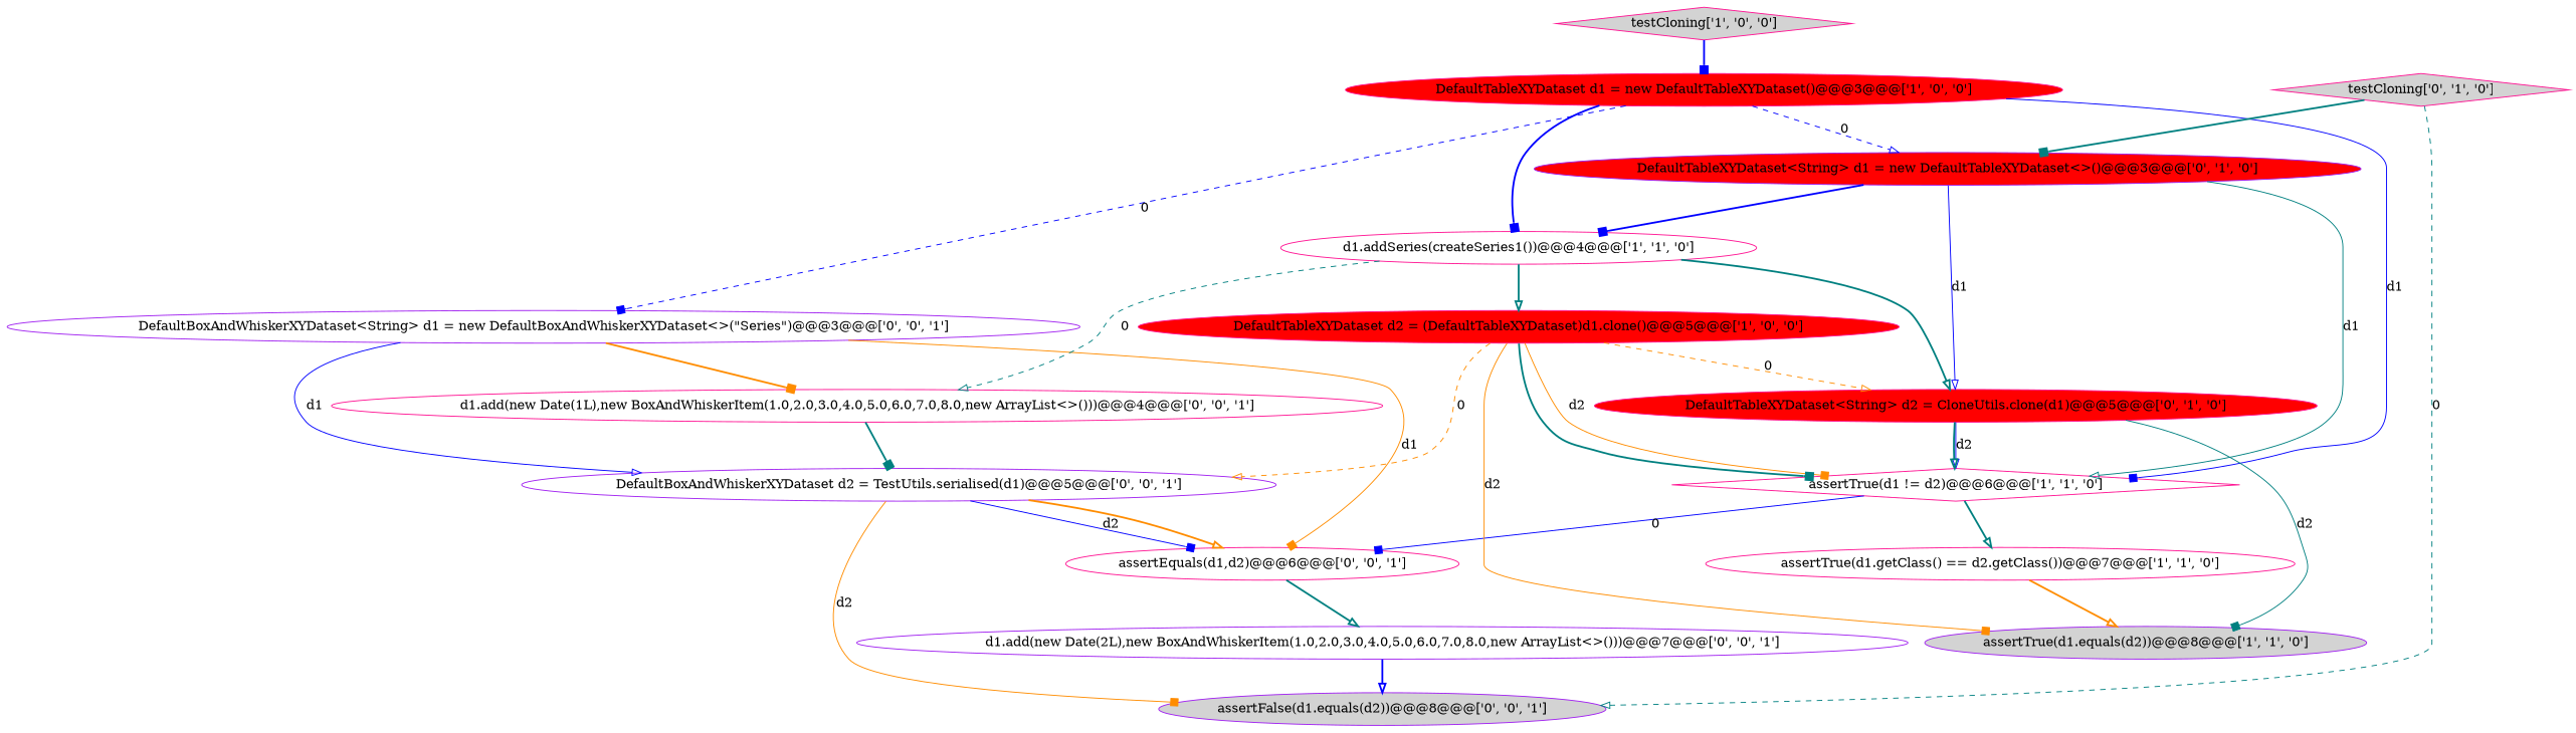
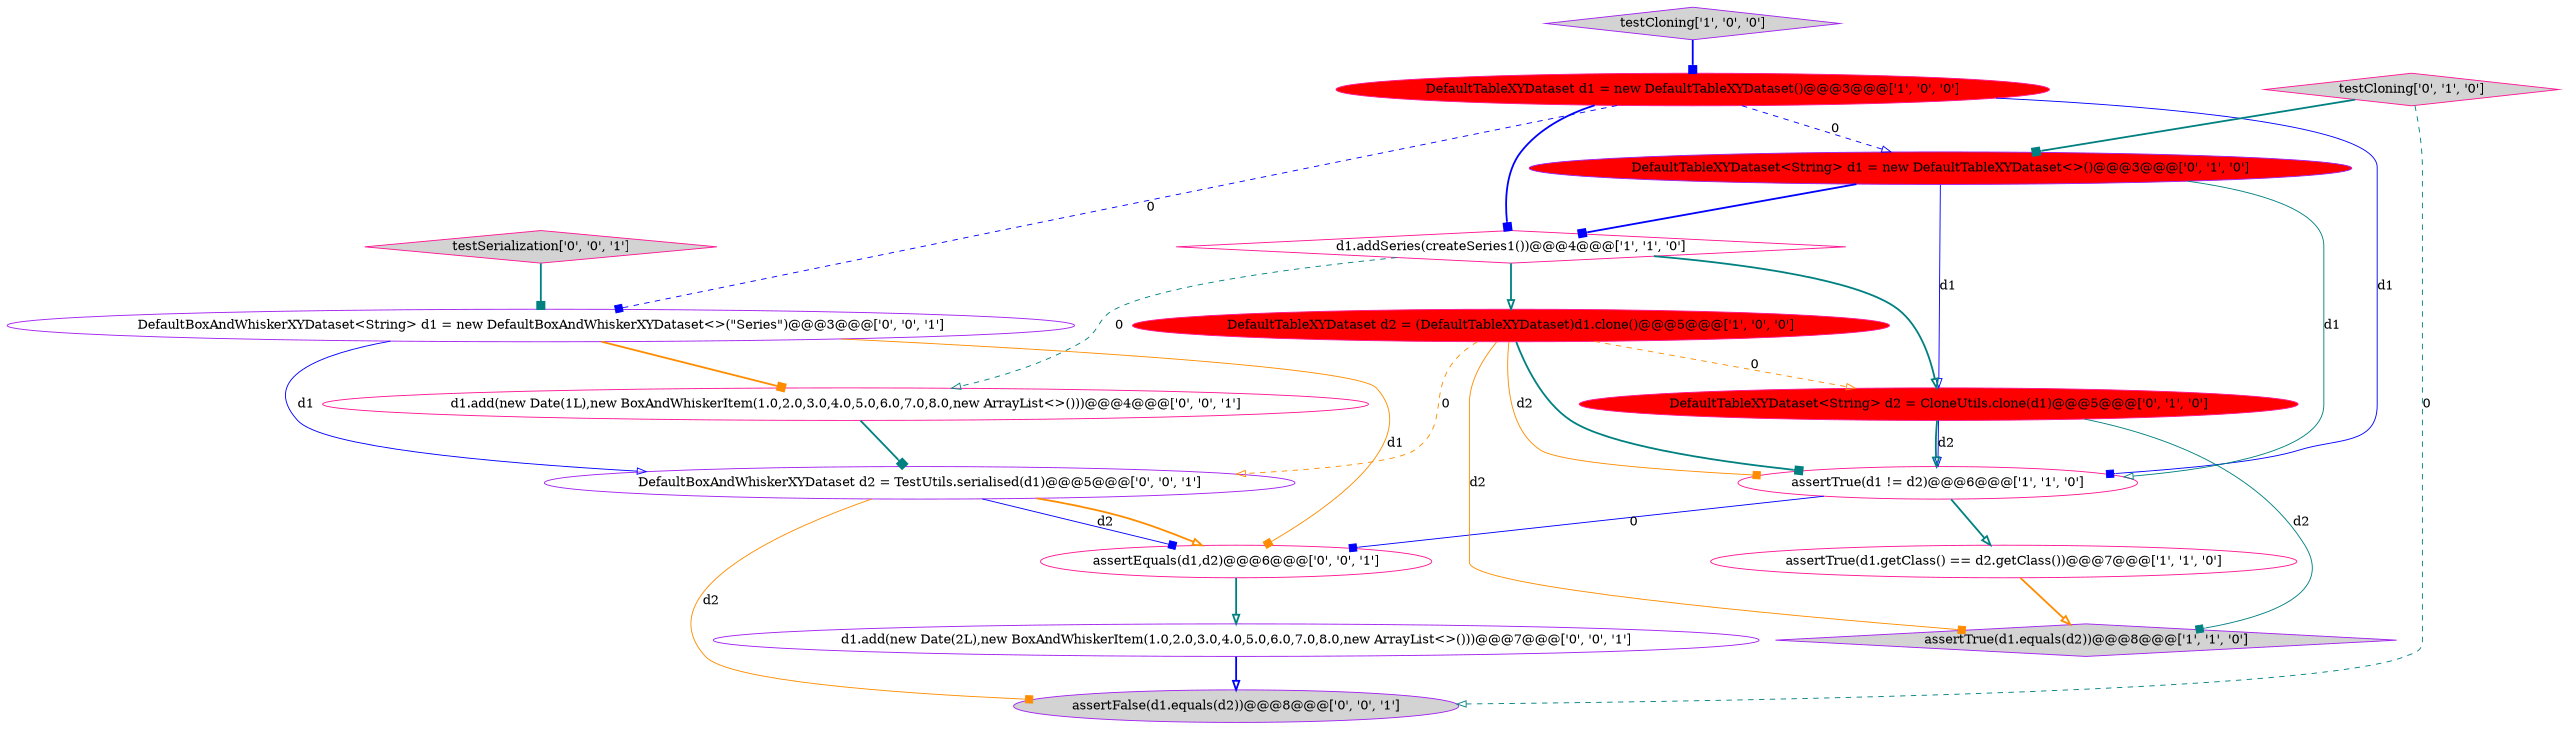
  digraph {
    node [color=deeppink fillcolor=white shape=ellipse style=filled]
    edge [arrowhead=onormal color=teal style=bold]
    n1 [fillcolor=red label="DefaultTableXYDataset d1 = new DefaultTableXYDataset()@@@3@@@['1', '0', '0']"]
    n2 [color=purple fillcolor=red label="DefaultTableXYDataset<String> d1 = new DefaultTableXYDataset<>()@@@3@@@['0', '1', '0']"]
    n3 [color=purple label="DefaultBoxAndWhiskerXYDataset<String> d1 = new DefaultBoxAndWhiskerXYDataset<>(\"Series\")@@@3@@@['0', '0', '1']"]
-   n4 [label="assertTrue(d1 != d2)@@@6@@@['1', '1', '0']" shape=diamond]
-   n5 [label="d1.addSeries(createSeries1())@@@4@@@['1', '1', '0']"]
+   n4 [label="assertTrue(d1 != d2)@@@6@@@['1', '1', '0']"]
+   n5 [label="d1.addSeries(createSeries1())@@@4@@@['1', '1', '0']" shape=diamond]
    n6 [fillcolor=red label="DefaultTableXYDataset<String> d2 = CloneUtils.clone(d1)@@@5@@@['0', '1', '0']"]
    n7 [color=purple label="DefaultBoxAndWhiskerXYDataset d2 = TestUtils.serialised(d1)@@@5@@@['0', '0', '1']"]
    n8 [label="assertEquals(d1,d2)@@@6@@@['0', '0', '1']"]
    n9 [label="d1.add(new Date(1L),new BoxAndWhiskerItem(1.0,2.0,3.0,4.0,5.0,6.0,7.0,8.0,new ArrayList<>()))@@@4@@@['0', '0', '1']"]
    n10 [label="assertTrue(d1.getClass() == d2.getClass())@@@7@@@['1', '1', '0']"]
    n11 [fillcolor=red label="DefaultTableXYDataset d2 = (DefaultTableXYDataset)d1.clone()@@@5@@@['1', '0', '0']"]
-   n12 [color=purple fillcolor=lightgray label="assertTrue(d1.equals(d2))@@@8@@@['1', '1', '0']"]
+   n12 [color=purple fillcolor=lightgray label="assertTrue(d1.equals(d2))@@@8@@@['1', '1', '0']" shape=diamond]
    n13 [color=purple fillcolor=lightgray label="assertFalse(d1.equals(d2))@@@8@@@['0', '0', '1']"]
    n14 [color=purple label="d1.add(new Date(2L),new BoxAndWhiskerItem(1.0,2.0,3.0,4.0,5.0,6.0,7.0,8.0,new ArrayList<>()))@@@7@@@['0', '0', '1']"]
    n15 [fillcolor=lightgray label="testCloning['0', '1', '0']" shape=diamond]
-   n16 [fillcolor=lightgray label="testCloning['1', '0', '0']" shape=diamond]
+   n16 [color=purple fillcolor=lightgray label="testCloning['1', '0', '0']" shape=diamond]
+   n17 [fillcolor=lightgray label="testSerialization['0', '0', '1']" shape=diamond]
    n1 -> n2 [color=blue label=0 style=dashed]
    n1 -> n3 [arrowhead=box color=blue label=0 style=dashed]
    n1 -> n4 [arrowhead=box color=blue label=d1 style=solid]
    n1 -> n5 [arrowhead=box color=blue]
    n2 -> n4 [label=d1 style=solid]
    n2 -> n5 [arrowhead=box color=blue]
    n2 -> n6 [color=blue label=d1 style=solid]
    n3 -> n7 [color=blue label=d1 style=solid]
    n3 -> n8 [arrowhead=box color=darkorange label=d1 style=solid]
    n3 -> n9 [arrowhead=box color=darkorange]
    n4 -> n8 [arrowhead=box color=blue label=0 style=solid]
    n4 -> n10
    n5 -> n6
    n5 -> n9 [label=0 style=dashed]
    n5 -> n11
    n6 -> n4 [color=blue label=d2 style=solid]
    n6 -> n4
    n6 -> n12 [arrowhead=box label=d2 style=solid]
    n7 -> n8 [arrowhead=box color=blue label=d2 style=solid]
    n7 -> n8 [color=darkorange]
    n7 -> n13 [arrowhead=box color=darkorange label=d2 style=solid]
    n8 -> n14
    n9 -> n7 [arrowhead=box]
    n10 -> n12 [color=darkorange]
    n11 -> n4 [arrowhead=box color=darkorange label=d2 style=solid]
    n11 -> n4 [arrowhead=box]
    n11 -> n6 [color=darkorange label=0 style=dashed]
    n11 -> n7 [color=darkorange label=0 style=dashed]
    n11 -> n12 [arrowhead=box color=darkorange label=d2 style=solid]
    n14 -> n13 [color=blue]
    n15 -> n2 [arrowhead=box]
    n15 -> n13 [label=0 style=dashed]
    n16 -> n1 [arrowhead=box color=blue]
+   n17 -> n3 [arrowhead=box]
  }
